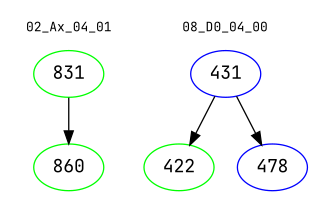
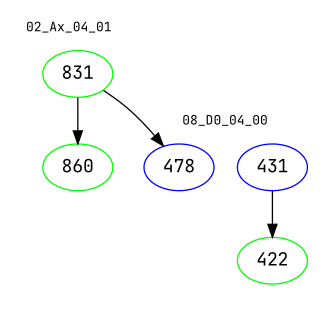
  digraph {
    fontname="JetBrains Mono"
    node [color=green fontname="JetBrains Mono"]
    edge [color=black fontname="JetBrains Mono"]
    n1 [label=831]
    n2 [label=860]
    n3 [color=blue label=431]
    n4 [label=422]
    n5 [color=blue label=478]
    subgraph cluster_1 {
      color=white
      fontsize=10
      label="02_Ax_04_01"
      n1
      n2
    }
    subgraph cluster_2 {
      color=white
      fontsize=10
      label="08_D0_04_00"
      n3
      n4
      n5
    }
    n1 -> n2
    n3 -> n4
-   n3 -> n5
+   n1 -> n5
  }
